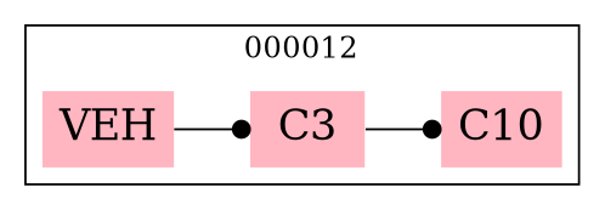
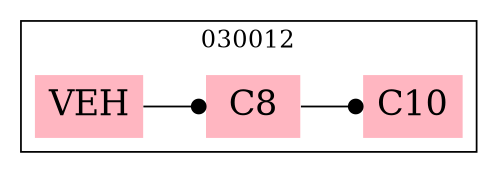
  strict digraph {
    rankdir=LR
    node [fillcolor=lightpink fontsize=20 shape=plaintext style=filled]
    edge [arrowhead=dot]
    n1 [label=VEH]
-   n2 [label=C3]
+   n2 [label=C8]
    n3 [label=C10]
    subgraph cluster_1 {
-     label=000012
+     label=030012
      labeldoc=t
      n1
      n2
      n3
    }
    n1 -> n2
    n2 -> n3
  }
